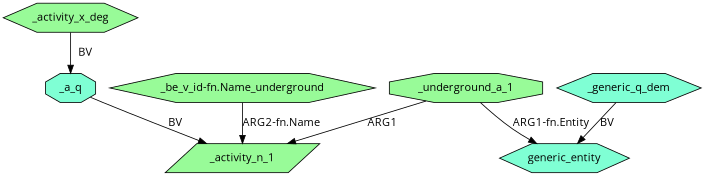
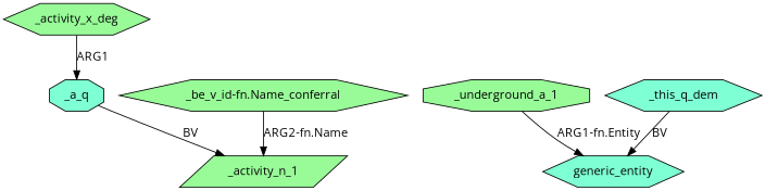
  digraph {
    fontname="Open Sans"
    node [fillcolor=palegreen fontname="Open Sans" shape=hexagon style=filled]
    edge [fontname="Open Sans"]
    n1 [label=_activity_x_deg]
    _a_q [fillcolor=aquamarine shape=octagon]
    _activity_n_1 [shape=parallelogram]
    _underground_a_1 [shape=octagon]
    generic_entity [fillcolor=aquamarine]
-   "_be_v_id-fn.Name_conferral" [label="_be_v_id-fn.Name_underground"]
-   _this_q_dem [fillcolor=aquamarine label=_generic_q_dem]
-   n1 -> _a_q [label=BV]
+   "_be_v_id-fn.Name_conferral"
+   _this_q_dem [fillcolor=aquamarine]
+   n1 -> _a_q [label=ARG1]
    _a_q -> _activity_n_1 [label=BV]
-   _underground_a_1 -> _activity_n_1 [label=ARG1]
    _underground_a_1 -> generic_entity [label="ARG1-fn.Entity"]
    "_be_v_id-fn.Name_conferral" -> _activity_n_1 [label="ARG2-fn.Name"]
    _this_q_dem -> generic_entity [label=BV]
  }
